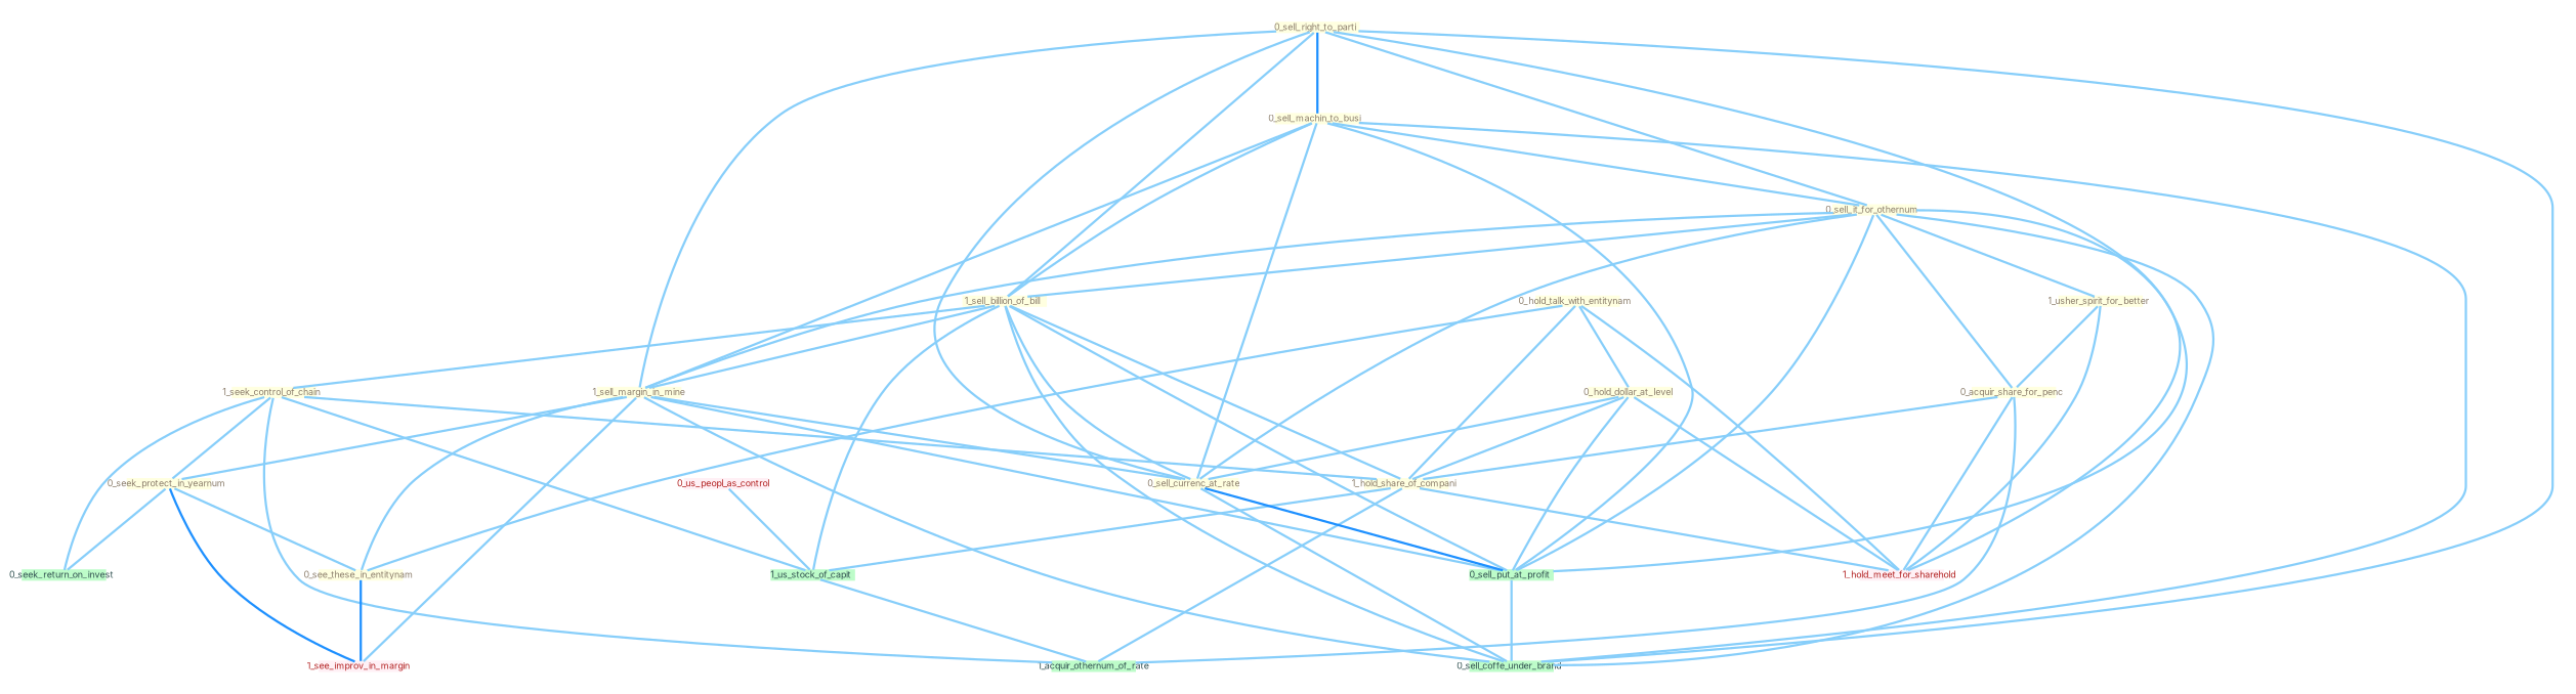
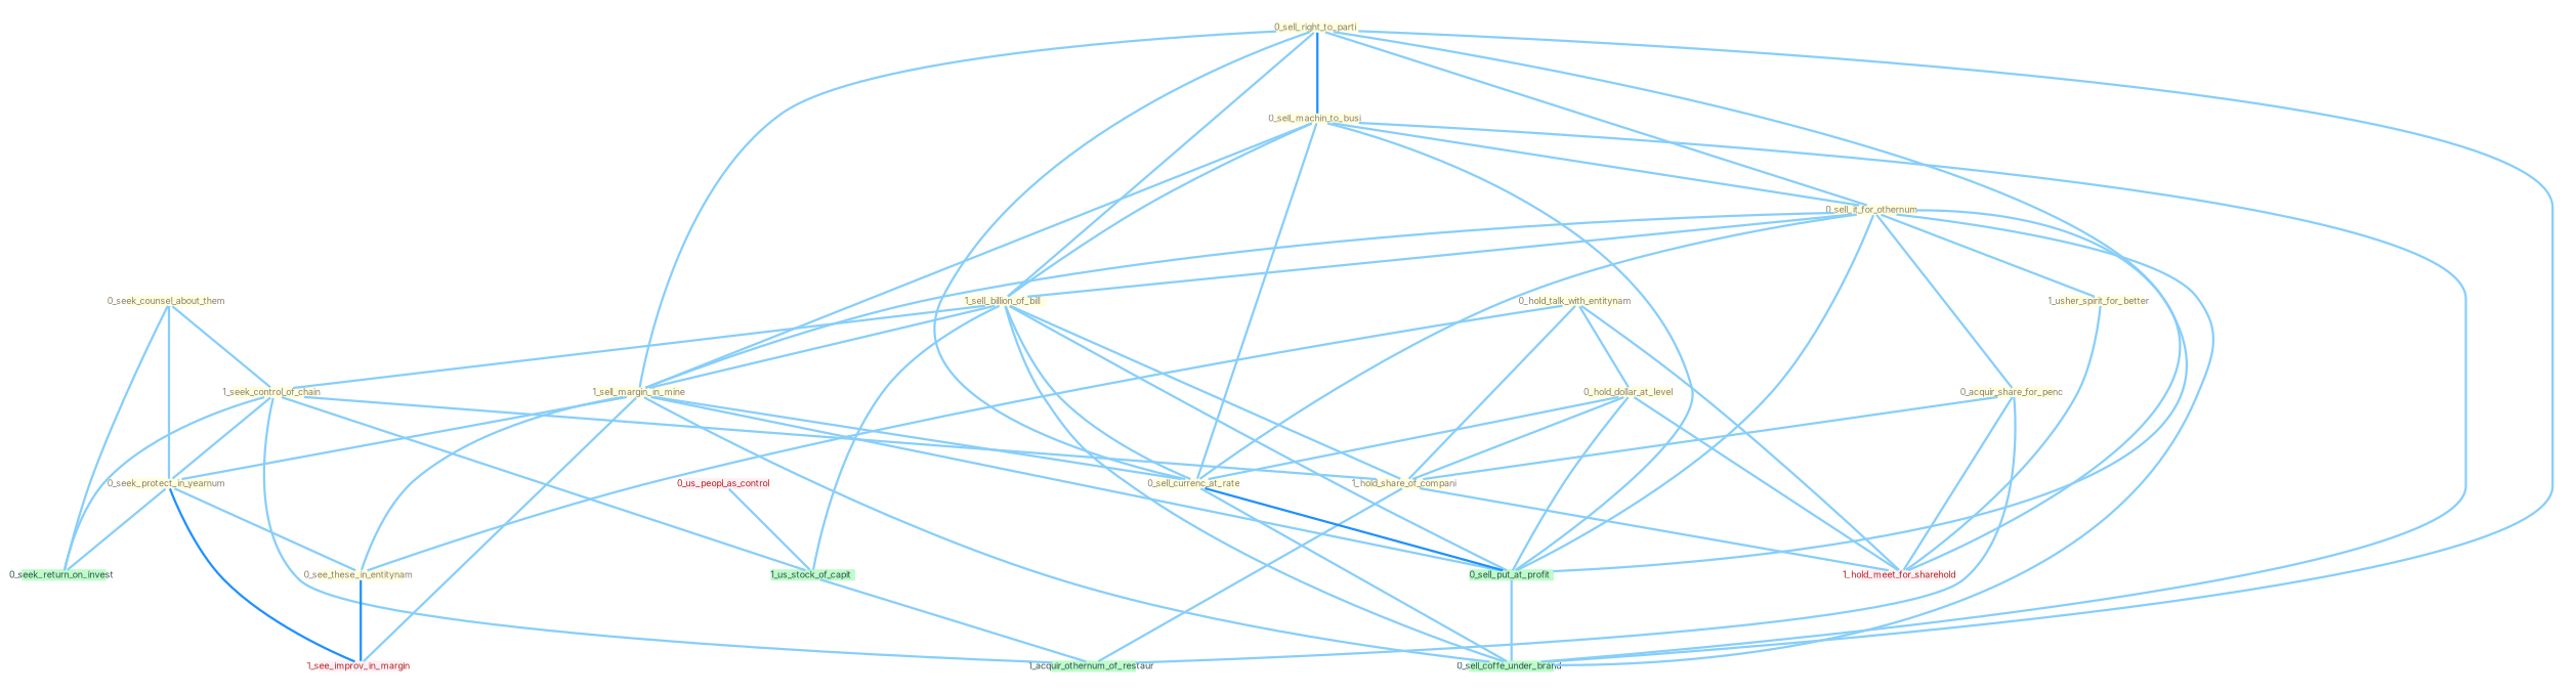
  graph {
    fontname=Inter
    node [color="#ffffe0" fixedsize=true fontcolor="#8b7d6b" fontname=Inter fontsize=4 shape=polygon style=filled]
    edge [color="#87cefa" fontname=Inter w=1]
    "0_sell_right_to_parti " [height=.06 width=.5]
    "0_sell_machin_to_busi " [height=.06 width=.5]
    "0_sell_it_for_othernum " [height=.06 width=.5]
    "0_hold_talk_with_entitynam " [height=.06 width=.5]
    "1_sell_billion_of_bill " [height=.06 width=.5]
    "1_usher_spirit_for_better " [height=.06 width=.5]
    n7 [height=.06 label="1_sell_margin_in_mine" width=.5]
    "0_acquir_share_for_penc " [height=.06 width=.5]
+   "0_seek_counsel_about_them " [height=.06 width=.5]
    "0_hold_dollar_at_level " [height=.06 width=.5]
    "1_seek_control_of_chain " [height=.06 width=.5]
    "0_seek_protect_in_yearnum " [height=.06 width=.5]
    "1_hold_share_of_compani " [height=.06 width=.5]
    "0_see_these_in_entitynam " [height=.06 width=.5]
    "0_sell_currenc_at_rate " [height=.06 width=.5]
    "0_us_peopl_as_control " [color="#fff0f5" fontcolor="#b22222" height=.06 width=.5]
    "1_see_improv_in_margin " [color="#fff0f5" fontcolor="#b22222" height=.06 width=.5]
    "1_hold_meet_for_sharehold " [color="#fff0f5" fontcolor="#b22222" height=.06 width=.5]
    "0_sell_put_at_profit " [color="#BDFCC9" fontcolor="#2f4f4f" height=.06 width=.5]
    "0_sell_coffe_under_brand " [color="#BDFCC9" fontcolor="#2f4f4f" height=.06 width=.5]
    "1_us_stock_of_capit " [color="#BDFCC9" fontcolor="#2f4f4f" height=.06 width=.5]
-   "1_acquir_othernum_of_restaur " [color="#BDFCC9" fontcolor="#2f4f4f" height=.06 width=.5 label="1_acquir_othernum_of_rate"]
+   "1_acquir_othernum_of_restaur " [color="#BDFCC9" fontcolor="#2f4f4f" height=.06 width=.5]
    "0_seek_return_on_invest " [color="#BDFCC9" fontcolor="#2f4f4f" height=.06 width=.5]
    subgraph sub_1 {
      "0_sell_right_to_parti "
      "0_sell_machin_to_busi "
      "0_sell_it_for_othernum "
      "0_hold_talk_with_entitynam "
      "1_sell_billion_of_bill "
      "1_usher_spirit_for_better "
      n7
      "0_acquir_share_for_penc "
+     "0_seek_counsel_about_them "
      "0_hold_dollar_at_level "
      "1_seek_control_of_chain "
      "0_seek_protect_in_yearnum "
      "1_hold_share_of_compani "
      "0_see_these_in_entitynam "
      "0_sell_currenc_at_rate "
    }
    subgraph sub_2 {
      "0_us_peopl_as_control "
      "1_see_improv_in_margin "
      "1_hold_meet_for_sharehold "
    }
    "0_sell_right_to_parti " -- "0_sell_machin_to_busi " [color="#1e90ff" w=2]
    "0_sell_right_to_parti " -- "0_sell_it_for_othernum "
    "0_sell_right_to_parti " -- "1_sell_billion_of_bill "
    "0_sell_right_to_parti " -- n7
    "0_sell_right_to_parti " -- "0_sell_currenc_at_rate "
    "0_sell_right_to_parti " -- "0_sell_put_at_profit "
    "0_sell_right_to_parti " -- "0_sell_coffe_under_brand "
    "0_sell_machin_to_busi " -- "0_sell_it_for_othernum "
    "0_sell_machin_to_busi " -- "1_sell_billion_of_bill "
    "0_sell_machin_to_busi " -- n7
    "0_sell_machin_to_busi " -- "0_sell_currenc_at_rate "
    "0_sell_machin_to_busi " -- "0_sell_put_at_profit "
    "0_sell_machin_to_busi " -- "0_sell_coffe_under_brand "
    "0_sell_it_for_othernum " -- "1_sell_billion_of_bill "
    "0_sell_it_for_othernum " -- "1_usher_spirit_for_better "
    "0_sell_it_for_othernum " -- n7
    "0_sell_it_for_othernum " -- "0_acquir_share_for_penc "
    "0_sell_it_for_othernum " -- "0_sell_currenc_at_rate "
    "0_sell_it_for_othernum " -- "1_hold_meet_for_sharehold "
    "0_sell_it_for_othernum " -- "0_sell_put_at_profit "
    "0_sell_it_for_othernum " -- "0_sell_coffe_under_brand "
    "0_hold_talk_with_entitynam " -- "0_hold_dollar_at_level "
    "0_hold_talk_with_entitynam " -- "1_hold_share_of_compani "
    "0_hold_talk_with_entitynam " -- "0_see_these_in_entitynam "
    "0_hold_talk_with_entitynam " -- "1_hold_meet_for_sharehold "
    "1_sell_billion_of_bill " -- n7
    "1_sell_billion_of_bill " -- "1_seek_control_of_chain "
    "1_sell_billion_of_bill " -- "1_hold_share_of_compani "
    "1_sell_billion_of_bill " -- "0_sell_currenc_at_rate "
    "1_sell_billion_of_bill " -- "0_sell_put_at_profit "
    "1_sell_billion_of_bill " -- "0_sell_coffe_under_brand "
    "1_sell_billion_of_bill " -- "1_us_stock_of_capit "
-   "1_usher_spirit_for_better " -- "0_acquir_share_for_penc "
    "1_usher_spirit_for_better " -- "1_hold_meet_for_sharehold "
    n7 -- "0_seek_protect_in_yearnum "
    n7 -- "0_see_these_in_entitynam "
    n7 -- "0_sell_currenc_at_rate "
    n7 -- "1_see_improv_in_margin "
    n7 -- "0_sell_put_at_profit "
    n7 -- "0_sell_coffe_under_brand "
    "0_acquir_share_for_penc " -- "1_hold_share_of_compani "
    "0_acquir_share_for_penc " -- "1_hold_meet_for_sharehold "
    "0_acquir_share_for_penc " -- "1_acquir_othernum_of_restaur "
+   "0_seek_counsel_about_them " -- "1_seek_control_of_chain "
+   "0_seek_counsel_about_them " -- "0_seek_protect_in_yearnum "
+   "0_seek_counsel_about_them " -- "0_seek_return_on_invest "
    "0_hold_dollar_at_level " -- "1_hold_share_of_compani "
    "0_hold_dollar_at_level " -- "0_sell_currenc_at_rate "
    "0_hold_dollar_at_level " -- "1_hold_meet_for_sharehold "
    "0_hold_dollar_at_level " -- "0_sell_put_at_profit "
    "1_seek_control_of_chain " -- "0_seek_protect_in_yearnum "
    "1_seek_control_of_chain " -- "1_hold_share_of_compani "
    "1_seek_control_of_chain " -- "1_us_stock_of_capit "
    "1_seek_control_of_chain " -- "1_acquir_othernum_of_restaur "
    "1_seek_control_of_chain " -- "0_seek_return_on_invest "
    "0_seek_protect_in_yearnum " -- "0_see_these_in_entitynam "
    "0_seek_protect_in_yearnum " -- "1_see_improv_in_margin " [color="#1e90ff"]
    "0_seek_protect_in_yearnum " -- "0_seek_return_on_invest "
    "1_hold_share_of_compani " -- "1_hold_meet_for_sharehold "
-   "1_hold_share_of_compani " -- "1_us_stock_of_capit "
    "1_hold_share_of_compani " -- "1_acquir_othernum_of_restaur "
    "0_see_these_in_entitynam " -- "1_see_improv_in_margin " [color="#1e90ff" w=2]
    "0_sell_currenc_at_rate " -- "0_sell_put_at_profit " [color="#1e90ff" w=2]
    "0_sell_currenc_at_rate " -- "0_sell_coffe_under_brand "
    "0_us_peopl_as_control " -- "1_us_stock_of_capit "
    "0_sell_put_at_profit " -- "0_sell_coffe_under_brand "
    "1_us_stock_of_capit " -- "1_acquir_othernum_of_restaur "
  }
